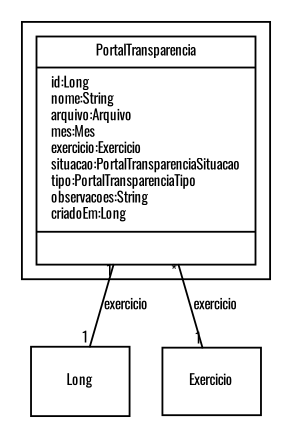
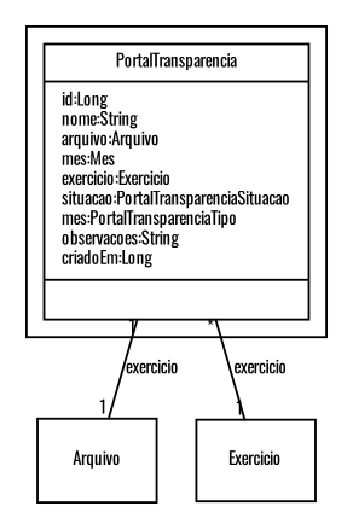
  digraph {
    fontname=Oswald
    fontsize=8
    node [fontname=Oswald fontsize=8 shape=record]
    edge [arrowhead=none fontname=Oswald fontsize=8 headlabel=1]
-   n1 [label="{PortalTransparencia|id:Long\lnome:String\larquivo:Arquivo\lmes:Mes\lexercicio:Exercicio\lsituacao:PortalTransparenciaSituacao\ltipo:PortalTransparenciaTipo\lobservacoes:String\lcriadoEm:Long\l|\l}"]
-   Arquivo [label=Long]
+   n1 [label="{PortalTransparencia|id:Long\lnome:String\larquivo:Arquivo\lmes:Mes\lexercicio:Exercicio\lsituacao:PortalTransparenciaSituacao\lmes:PortalTransparenciaTipo\lobservacoes:String\lcriadoEm:Long\l|\l}"]
+   Arquivo
    Exercicio
    subgraph cluster_1 {
      n1
    }
    n1 -> Arquivo [label=exercicio taillabel=1]
    n1 -> Exercicio [label=exercicio taillabel="*"]
  }
